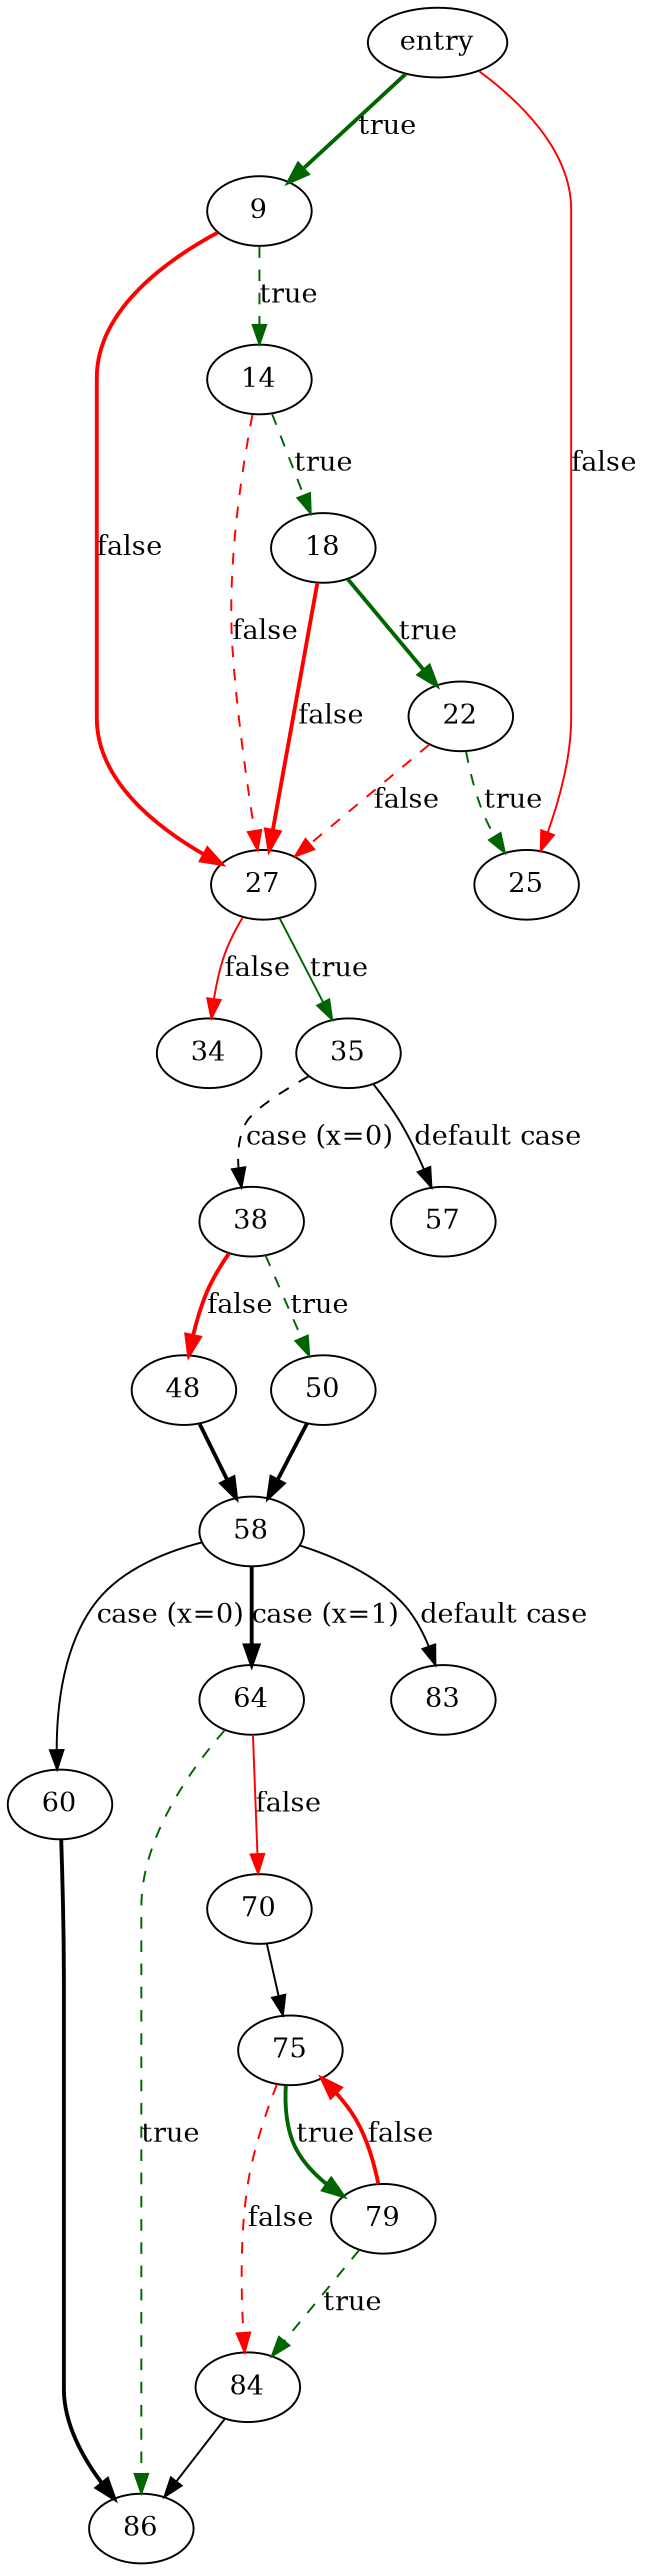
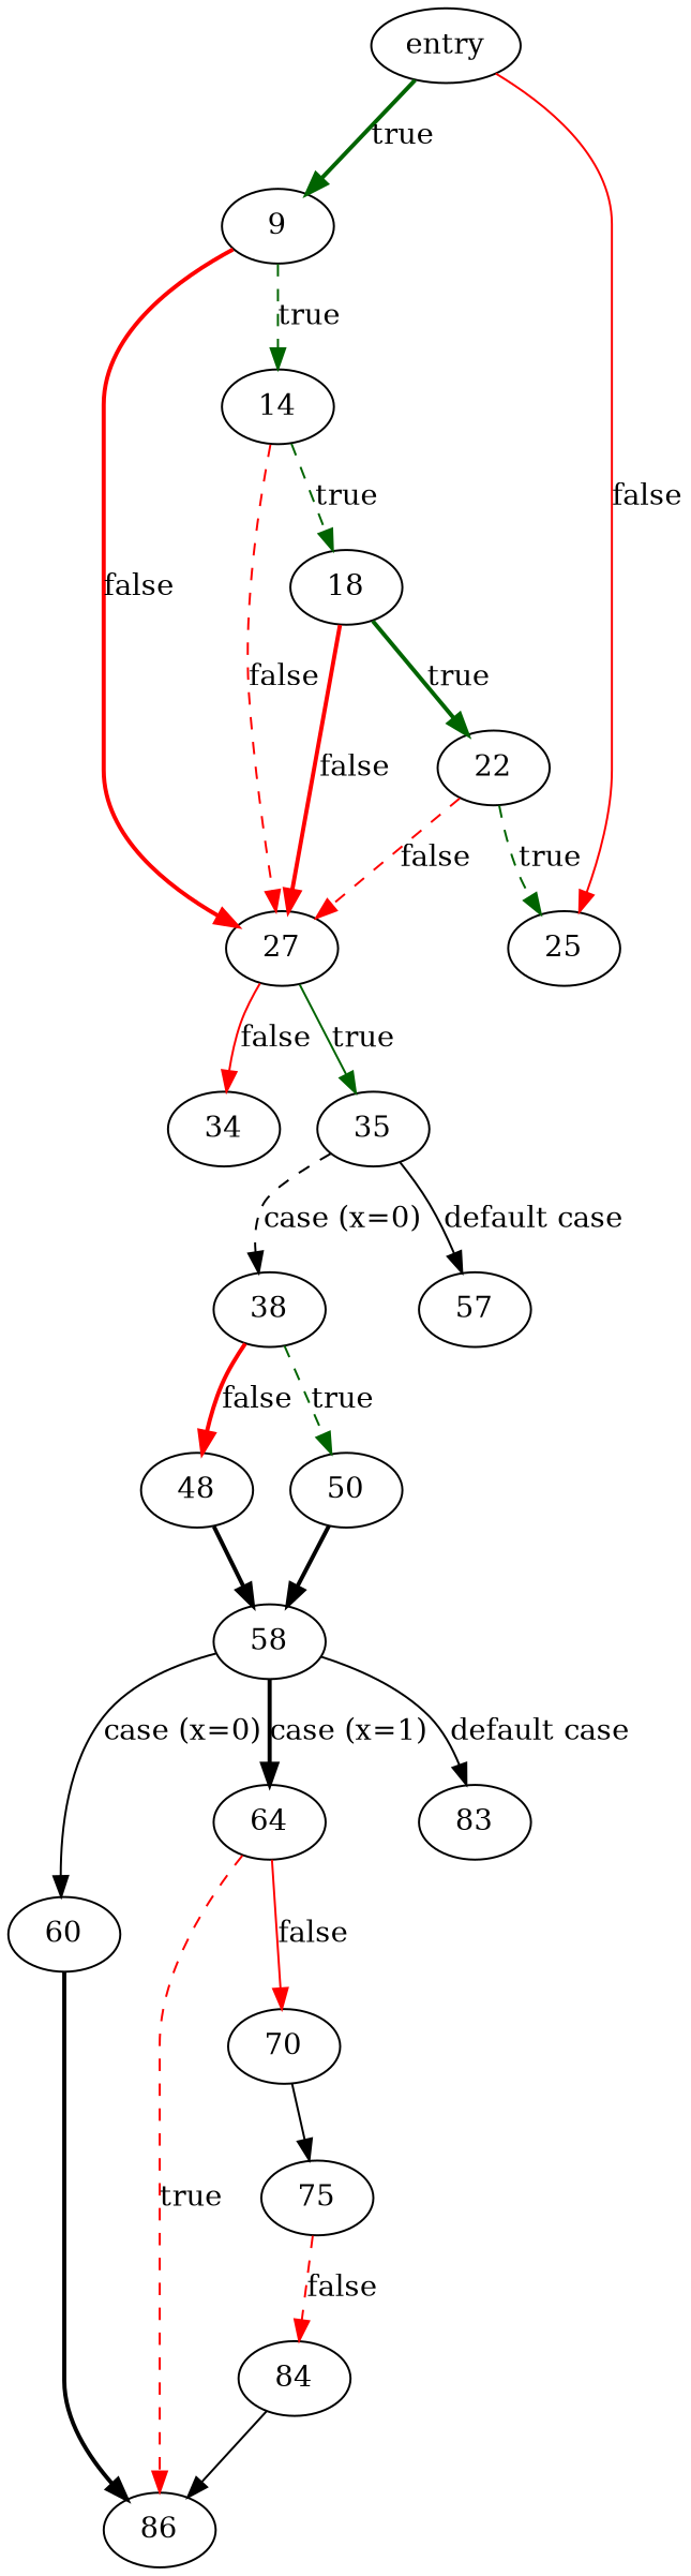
  digraph {
    edge [style=bold]
    n1 [label=entry]
    9
    25
    14
    27
    18
    34
    35
    22
    38
    57
    48
    50
    58
    60
    64
    83
    86
    70
    75
-   79
    84
    n1 -> 9 [color=darkgreen label=true]
    n1 -> 25 [color=red label=false style=solid]
    9 -> 14 [color=darkgreen label=true style=dashed]
    9 -> 27 [color=red label=false]
    14 -> 27 [color=red label=false style=dashed]
    14 -> 18 [color=darkgreen label=true style=dashed]
    27 -> 34 [color=red label=false style=solid]
    27 -> 35 [color=darkgreen label=true style=solid]
    18 -> 27 [color=red label=false]
    18 -> 22 [color=darkgreen label=true]
    35 -> 38 [label="case (x=0)" style=dashed]
    35 -> 57 [label="default case" style=solid]
    22 -> 25 [color=darkgreen label=true style=dashed]
    22 -> 27 [color=red label=false style=dashed]
    38 -> 48 [color=red label=false]
    38 -> 50 [color=darkgreen label=true style=dashed]
    48 -> 58
    50 -> 58
    58 -> 60 [label="case (x=0)" style=solid]
    58 -> 64 [label="case (x=1)"]
    58 -> 83 [label="default case" style=solid]
    60 -> 86
-   64 -> 86 [color=darkgreen label=true style=dashed]
+   64 -> 86 [color=red label=true style=dashed]
    64 -> 70 [color=red label=false style=solid]
    70 -> 75 [style=solid]
-   75 -> 79 [color=darkgreen label=true]
    75 -> 84 [color=red label=false style=dashed]
-   79 -> 75 [color=red label=false]
-   79 -> 84 [color=darkgreen label=true style=dashed]
    84 -> 86 [style=solid]
  }
